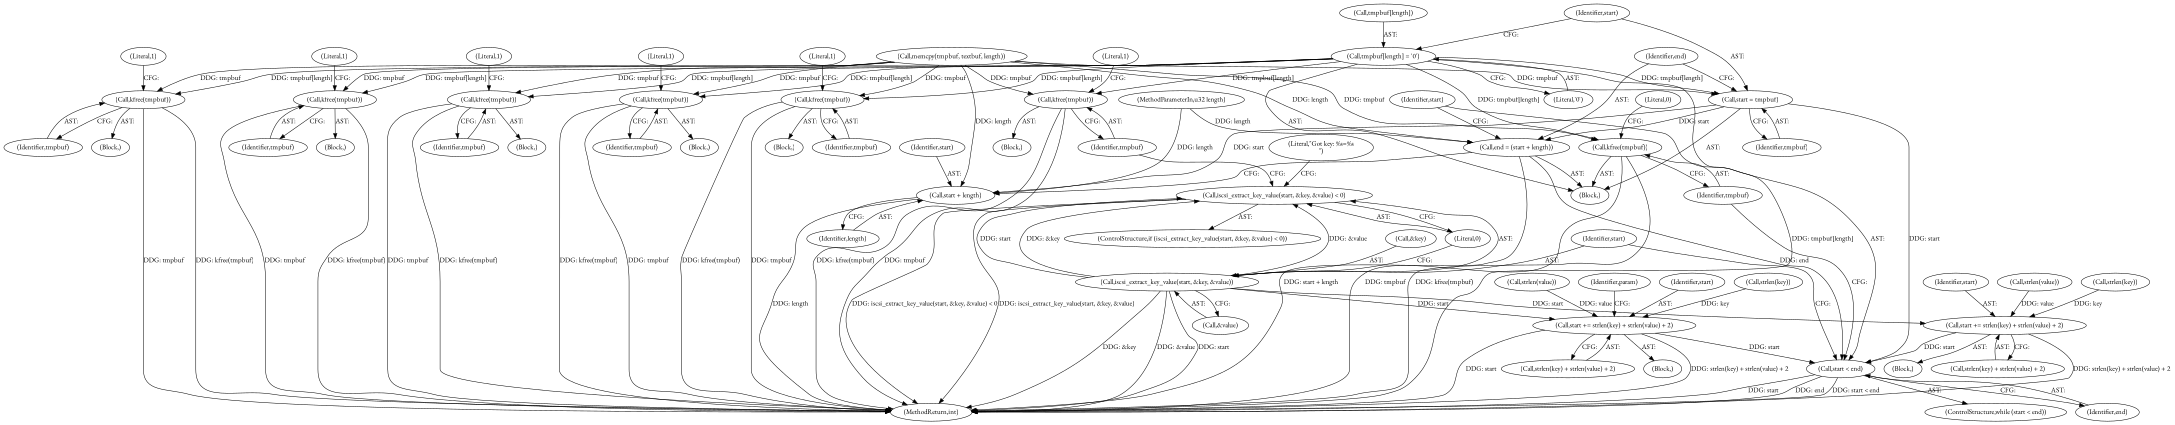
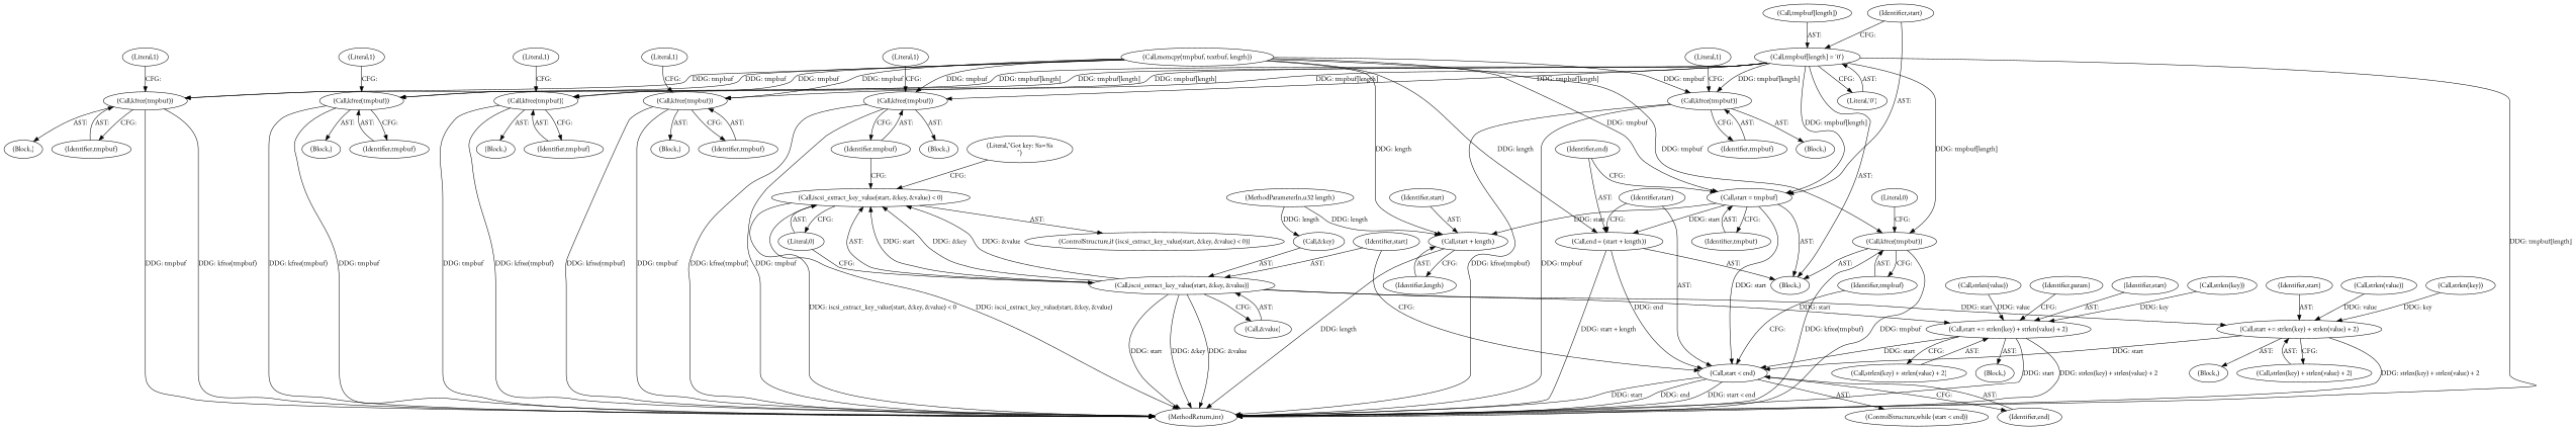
  digraph {
    fontname="EB Garamond"
    node [fontname="EB Garamond"]
    edge [fontname="EB Garamond"]
    n1 [label="(Call,tmpbuf[length] = '\0')"]
    n2 [label="(Call,start = tmpbuf)"]
    n3 [label="(Call,kfree(tmpbuf))"]
    n4 [label="(Call,kfree(tmpbuf))"]
    n5 [label="(Call,kfree(tmpbuf))"]
    n6 [label="(Call,kfree(tmpbuf))"]
    n7 [label="(Call,kfree(tmpbuf))"]
    n8 [label="(Call,kfree(tmpbuf))"]
    n9 [label="(Call,kfree(tmpbuf))"]
    n10 [label="(Literal,'\0')"]
    n11 [label="(MethodReturn,int)"]
    n12 [label="(Block,)"]
    n13 [label="(Call,end = (start + length))"]
    n14 [label="(Call,start < end)"]
    n15 [label="(Call,start + length)"]
    n16 [label="(Identifier,tmpbuf)"]
    n17 [label="(Identifier,tmpbuf)"]
    n18 [label="(Block,)"]
    n19 [label="(Identifier,tmpbuf)"]
    n20 [label="(Block,)"]
    n21 [label="(Identifier,tmpbuf)"]
    n22 [label="(Block,)"]
    n23 [label="(Identifier,tmpbuf)"]
    n24 [label="(Block,)"]
    n25 [label="(Identifier,tmpbuf)"]
    n26 [label="(Block,)"]
    n27 [label="(Block,)"]
    n28 [label="(Identifier,tmpbuf)"]
    n29 [label="(Identifier,tmpbuf)"]
    n30 [label="(Identifier,end)"]
    n31 [label="(ControlStructure,while (start < end))"]
    n32 [label="(Identifier,length)"]
    n33 [label="(Call,iscsi_extract_key_value(start, &key, &value))"]
    n34 [label="(Call,iscsi_extract_key_value(start, &key, &value) < 0)"]
    n35 [label="(Call,start += strlen(key) + strlen(value) + 2)"]
    n36 [label="(Call,start += strlen(key) + strlen(value) + 2)"]
    n37 [label="(Call,&value)"]
    n38 [label="(ControlStructure,if (iscsi_extract_key_value(start, &key, &value) < 0))"]
    n39 [label="(Literal,0)"]
    n40 [label="(Call,strlen(key) + strlen(value) + 2)"]
    n41 [label="(Block,)"]
    n42 [label="(Call,strlen(key) + strlen(value) + 2)"]
    n43 [label="(Block,)"]
    n44 [label="(Identifier,start)"]
    n45 [label="(Call,strlen(key))"]
    n46 [label="(Identifier,start)"]
    n47 [label="(Call,strlen(key))"]
    n48 [label="(Call,memcpy(tmpbuf, textbuf, length))"]
    n49 [label="(MethodParameterIn,u32 length)"]
    n50 [label="(Call,strlen(value))"]
    n51 [label="(Literal,1)"]
    n52 [label="(Literal,\"Got key: %s=%s\n\")"]
    n53 [label="(Identifier,start)"]
    n54 [label="(Call,tmpbuf[length])"]
    n55 [label="(Literal,1)"]
    n56 [label="(Identifier,param)"]
    n57 [label="(Call,&key)"]
    n58 [label="(Literal,0)"]
    n59 [label="(Literal,1)"]
    n60 [label="(Identifier,start)"]
    n61 [label="(Literal,1)"]
    n62 [label="(Literal,1)"]
    n63 [label="(Call,strlen(value))"]
    n64 [label="(Identifier,end)"]
    n65 [label="(Identifier,start)"]
    n66 [label="(Identifier,start)"]
    n67 [label="(Literal,1)"]
    n1 -> n2 [label="DDG: tmpbuf[length]"]
    n1 -> n3 [label="DDG: tmpbuf[length]"]
    n1 -> n4 [label="DDG: tmpbuf[length]"]
    n1 -> n5 [label="DDG: tmpbuf[length]"]
    n1 -> n6 [label="DDG: tmpbuf[length]"]
    n1 -> n7 [label="DDG: tmpbuf[length]"]
    n1 -> n8 [label="DDG: tmpbuf[length]"]
    n1 -> n9 [label="DDG: tmpbuf[length]"]
    n1 -> n10 [label="CFG: "]
    n1 -> n11 [label="DDG: tmpbuf[length]"]
    n1 -> n12 [label="AST: "]
    n2 -> n12 [label="AST: "]
    n2 -> n13 [label="DDG: start"]
    n2 -> n14 [label="DDG: start"]
    n2 -> n15 [label="DDG: start"]
    n2 -> n16 [label="CFG: "]
    n3 -> n11 [label="DDG: kfree(tmpbuf)"]
    n3 -> n11 [label="DDG: tmpbuf"]
    n3 -> n17 [label="CFG: "]
    n3 -> n18 [label="AST: "]
    n4 -> n11 [label="DDG: tmpbuf"]
    n4 -> n11 [label="DDG: kfree(tmpbuf)"]
    n4 -> n19 [label="CFG: "]
    n4 -> n20 [label="AST: "]
    n5 -> n11 [label="DDG: kfree(tmpbuf)"]
    n5 -> n11 [label="DDG: tmpbuf"]
    n5 -> n21 [label="CFG: "]
    n5 -> n22 [label="AST: "]
    n6 -> n11 [label="DDG: tmpbuf"]
    n6 -> n11 [label="DDG: kfree(tmpbuf)"]
    n6 -> n23 [label="CFG: "]
    n6 -> n24 [label="AST: "]
    n7 -> n11 [label="DDG: kfree(tmpbuf)"]
    n7 -> n11 [label="DDG: tmpbuf"]
    n7 -> n25 [label="CFG: "]
    n7 -> n26 [label="AST: "]
    n8 -> n11 [label="DDG: kfree(tmpbuf)"]
    n8 -> n11 [label="DDG: tmpbuf"]
    n8 -> n27 [label="AST: "]
    n8 -> n28 [label="CFG: "]
    n9 -> n11 [label="DDG: kfree(tmpbuf)"]
    n9 -> n11 [label="DDG: tmpbuf"]
    n9 -> n12 [label="AST: "]
    n9 -> n29 [label="CFG: "]
    n10 -> n1 [label="AST: "]
    n13 -> n11 [label="DDG: start + length"]
    n13 -> n12 [label="AST: "]
    n13 -> n14 [label="DDG: end"]
-   n13 -> n15 [label="CFG: "]
    n14 -> n11 [label="DDG: start"]
    n14 -> n11 [label="DDG: end"]
    n14 -> n11 [label="DDG: start < end"]
    n14 -> n30 [label="CFG: "]
    n14 -> n31 [label="AST: "]
    n15 -> n11 [label="DDG: length"]
    n15 -> n32 [label="CFG: "]
    n16 -> n2 [label="AST: "]
    n17 -> n3 [label="AST: "]
    n17 -> n34 [label="CFG: "]
    n19 -> n4 [label="AST: "]
    n21 -> n5 [label="AST: "]
    n23 -> n6 [label="AST: "]
    n25 -> n7 [label="AST: "]
    n28 -> n8 [label="AST: "]
    n29 -> n9 [label="AST: "]
    n29 -> n14 [label="CFG: "]
    n30 -> n14 [label="AST: "]
    n32 -> n15 [label="AST: "]
    n33 -> n11 [label="DDG: &value"]
    n33 -> n11 [label="DDG: start"]
    n33 -> n11 [label="DDG: &key"]
    n33 -> n34 [label="AST: "]
    n33 -> n34 [label="DDG: start"]
    n33 -> n34 [label="DDG: &key"]
    n33 -> n34 [label="DDG: &value"]
    n33 -> n35 [label="DDG: start"]
    n33 -> n36 [label="DDG: start"]
    n33 -> n37 [label="CFG: "]
    n34 -> n11 [label="DDG: iscsi_extract_key_value(start, &key, &value) < 0"]
    n34 -> n11 [label="DDG: iscsi_extract_key_value(start, &key, &value)"]
    n34 -> n38 [label="AST: "]
    n34 -> n39 [label="CFG: "]
    n35 -> n11 [label="DDG: strlen(key) + strlen(value) + 2"]
    n35 -> n14 [label="DDG: start"]
    n35 -> n40 [label="CFG: "]
    n35 -> n41 [label="AST: "]
    n36 -> n11 [label="DDG: start"]
    n36 -> n11 [label="DDG: strlen(key) + strlen(value) + 2"]
    n36 -> n14 [label="DDG: start"]
    n36 -> n42 [label="CFG: "]
    n36 -> n43 [label="AST: "]
    n37 -> n33 [label="AST: "]
    n39 -> n33 [label="CFG: "]
    n39 -> n34 [label="AST: "]
    n40 -> n35 [label="AST: "]
    n42 -> n36 [label="AST: "]
    n44 -> n14 [label="CFG: "]
    n44 -> n33 [label="AST: "]
    n45 -> n36 [label="DDG: key"]
    n46 -> n13 [label="CFG: "]
    n46 -> n14 [label="AST: "]
    n47 -> n35 [label="DDG: key"]
    n48 -> n2 [label="DDG: tmpbuf"]
    n48 -> n3 [label="DDG: tmpbuf"]
    n48 -> n4 [label="DDG: tmpbuf"]
    n48 -> n5 [label="DDG: tmpbuf"]
    n48 -> n6 [label="DDG: tmpbuf"]
    n48 -> n7 [label="DDG: tmpbuf"]
    n48 -> n8 [label="DDG: tmpbuf"]
    n48 -> n9 [label="DDG: tmpbuf"]
    n48 -> n13 [label="DDG: length"]
    n48 -> n15 [label="DDG: length"]
-   n49 -> n13 [label="DDG: length"]
+   n49 -> n57 [label="DDG: length"]
    n49 -> n15 [label="DDG: length"]
    n50 -> n36 [label="DDG: value"]
    n51 -> n3 [label="CFG: "]
    n52 -> n34 [label="CFG: "]
    n53 -> n1 [label="CFG: "]
    n53 -> n2 [label="AST: "]
    n54 -> n1 [label="AST: "]
    n55 -> n6 [label="CFG: "]
    n56 -> n36 [label="CFG: "]
    n57 -> n33 [label="AST: "]
    n58 -> n9 [label="CFG: "]
    n59 -> n4 [label="CFG: "]
    n60 -> n35 [label="AST: "]
    n61 -> n8 [label="CFG: "]
    n62 -> n5 [label="CFG: "]
    n63 -> n35 [label="DDG: value"]
    n64 -> n2 [label="CFG: "]
    n64 -> n13 [label="AST: "]
    n65 -> n15 [label="AST: "]
    n66 -> n36 [label="AST: "]
    n67 -> n7 [label="CFG: "]
  }
